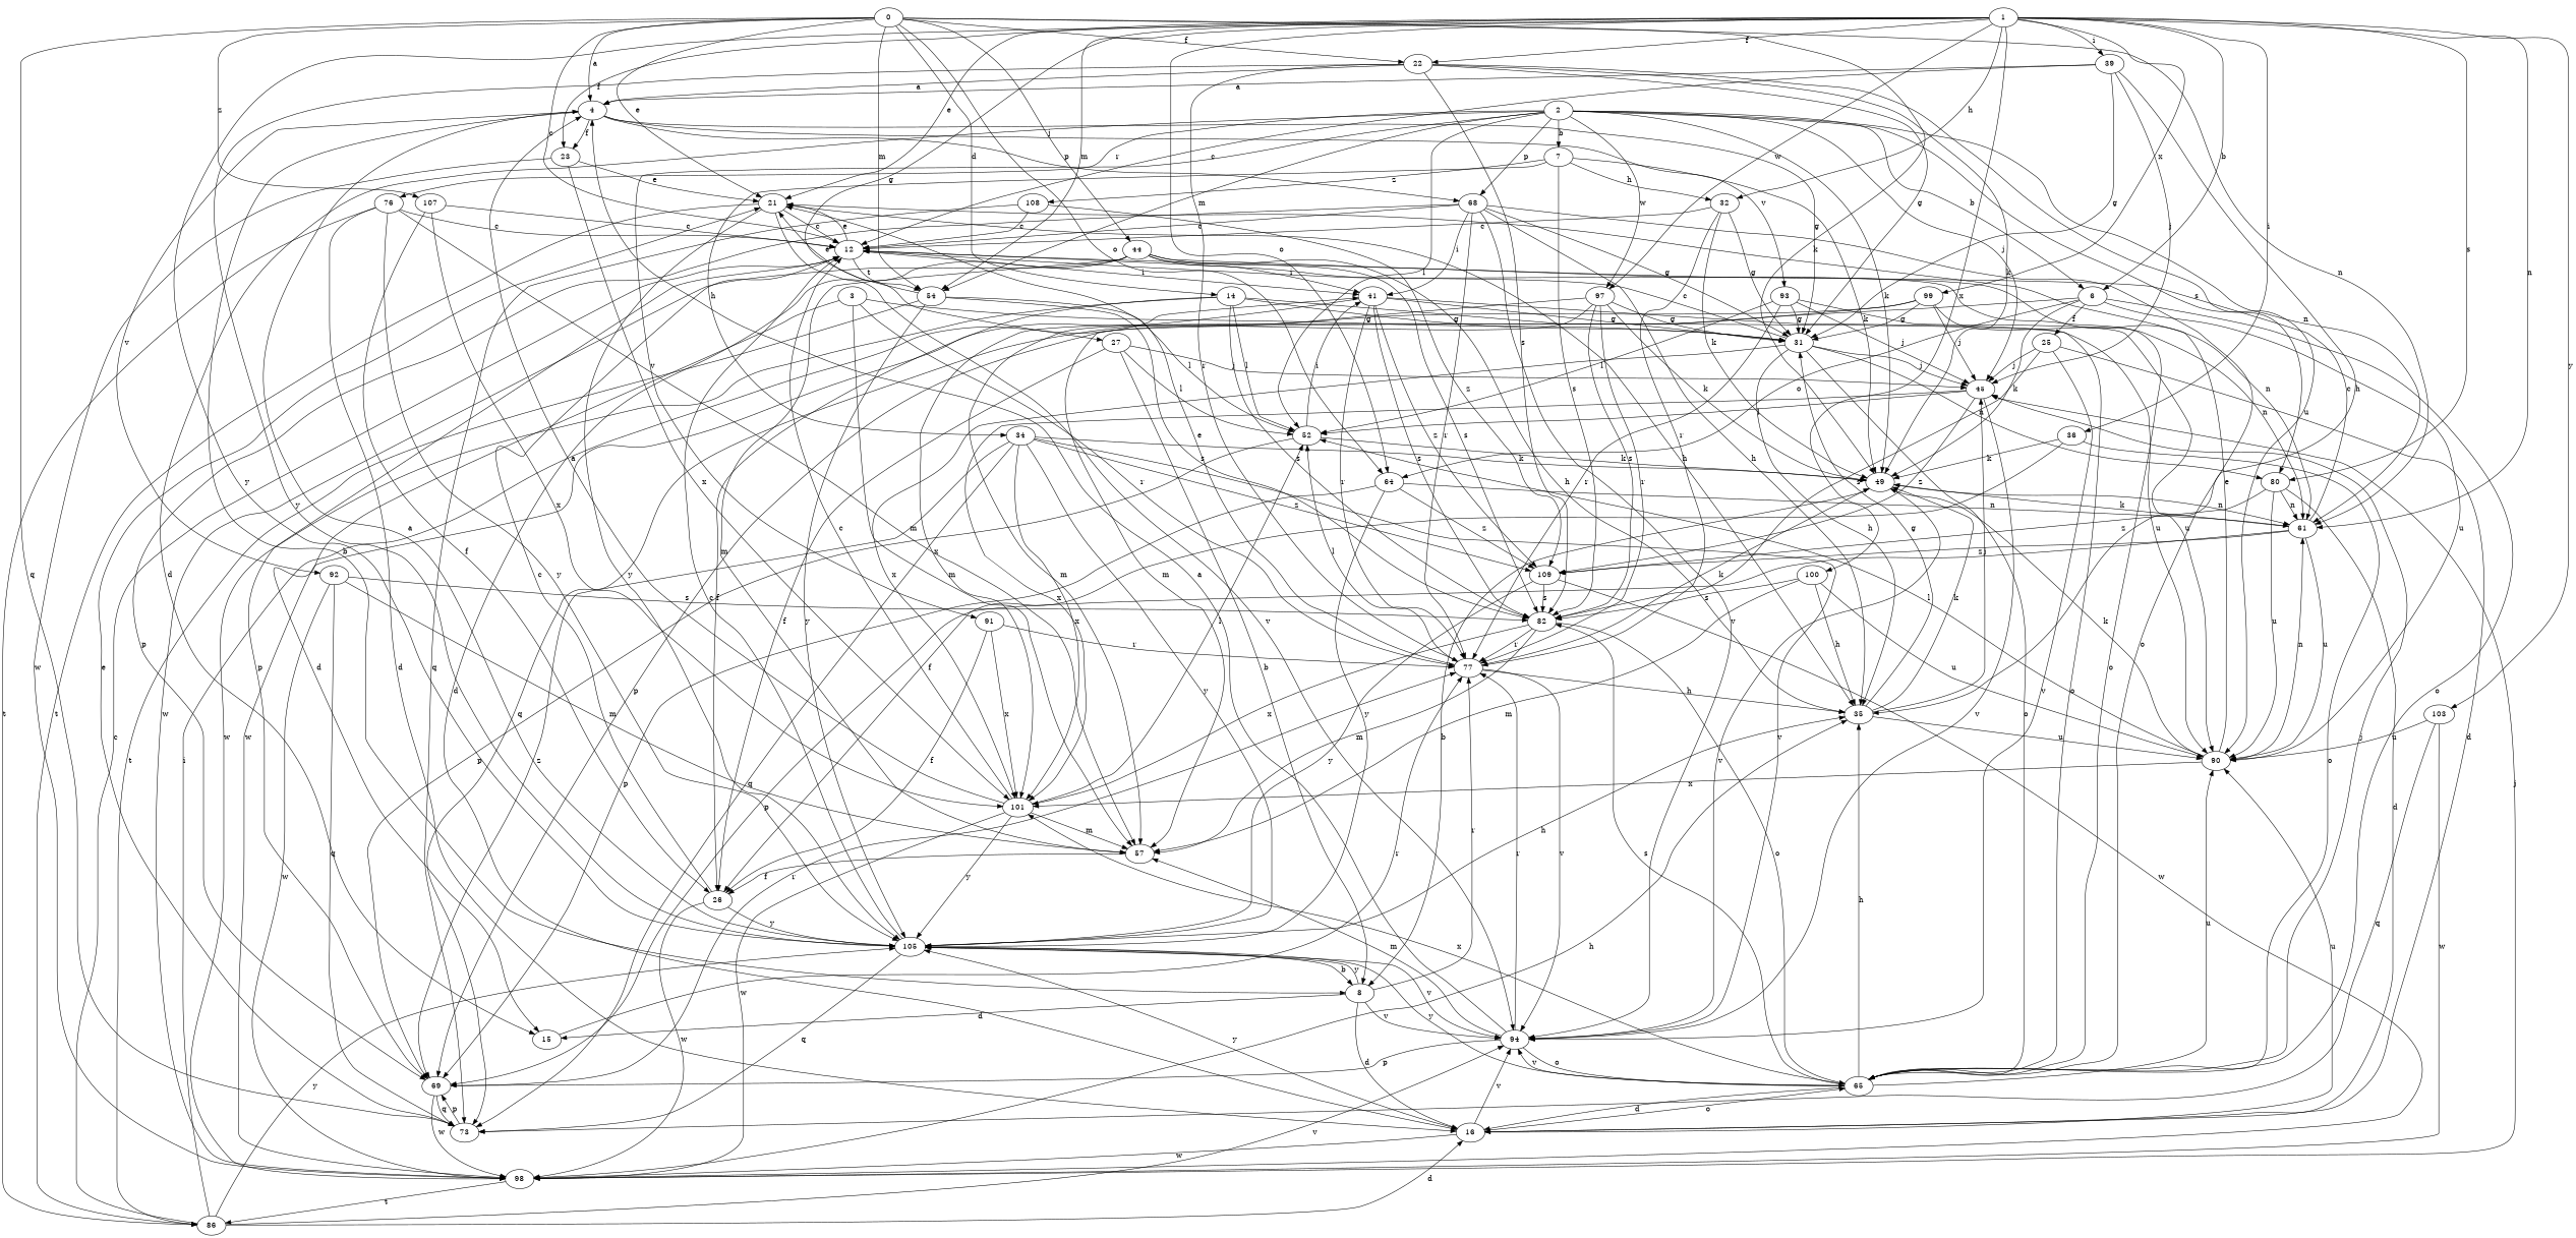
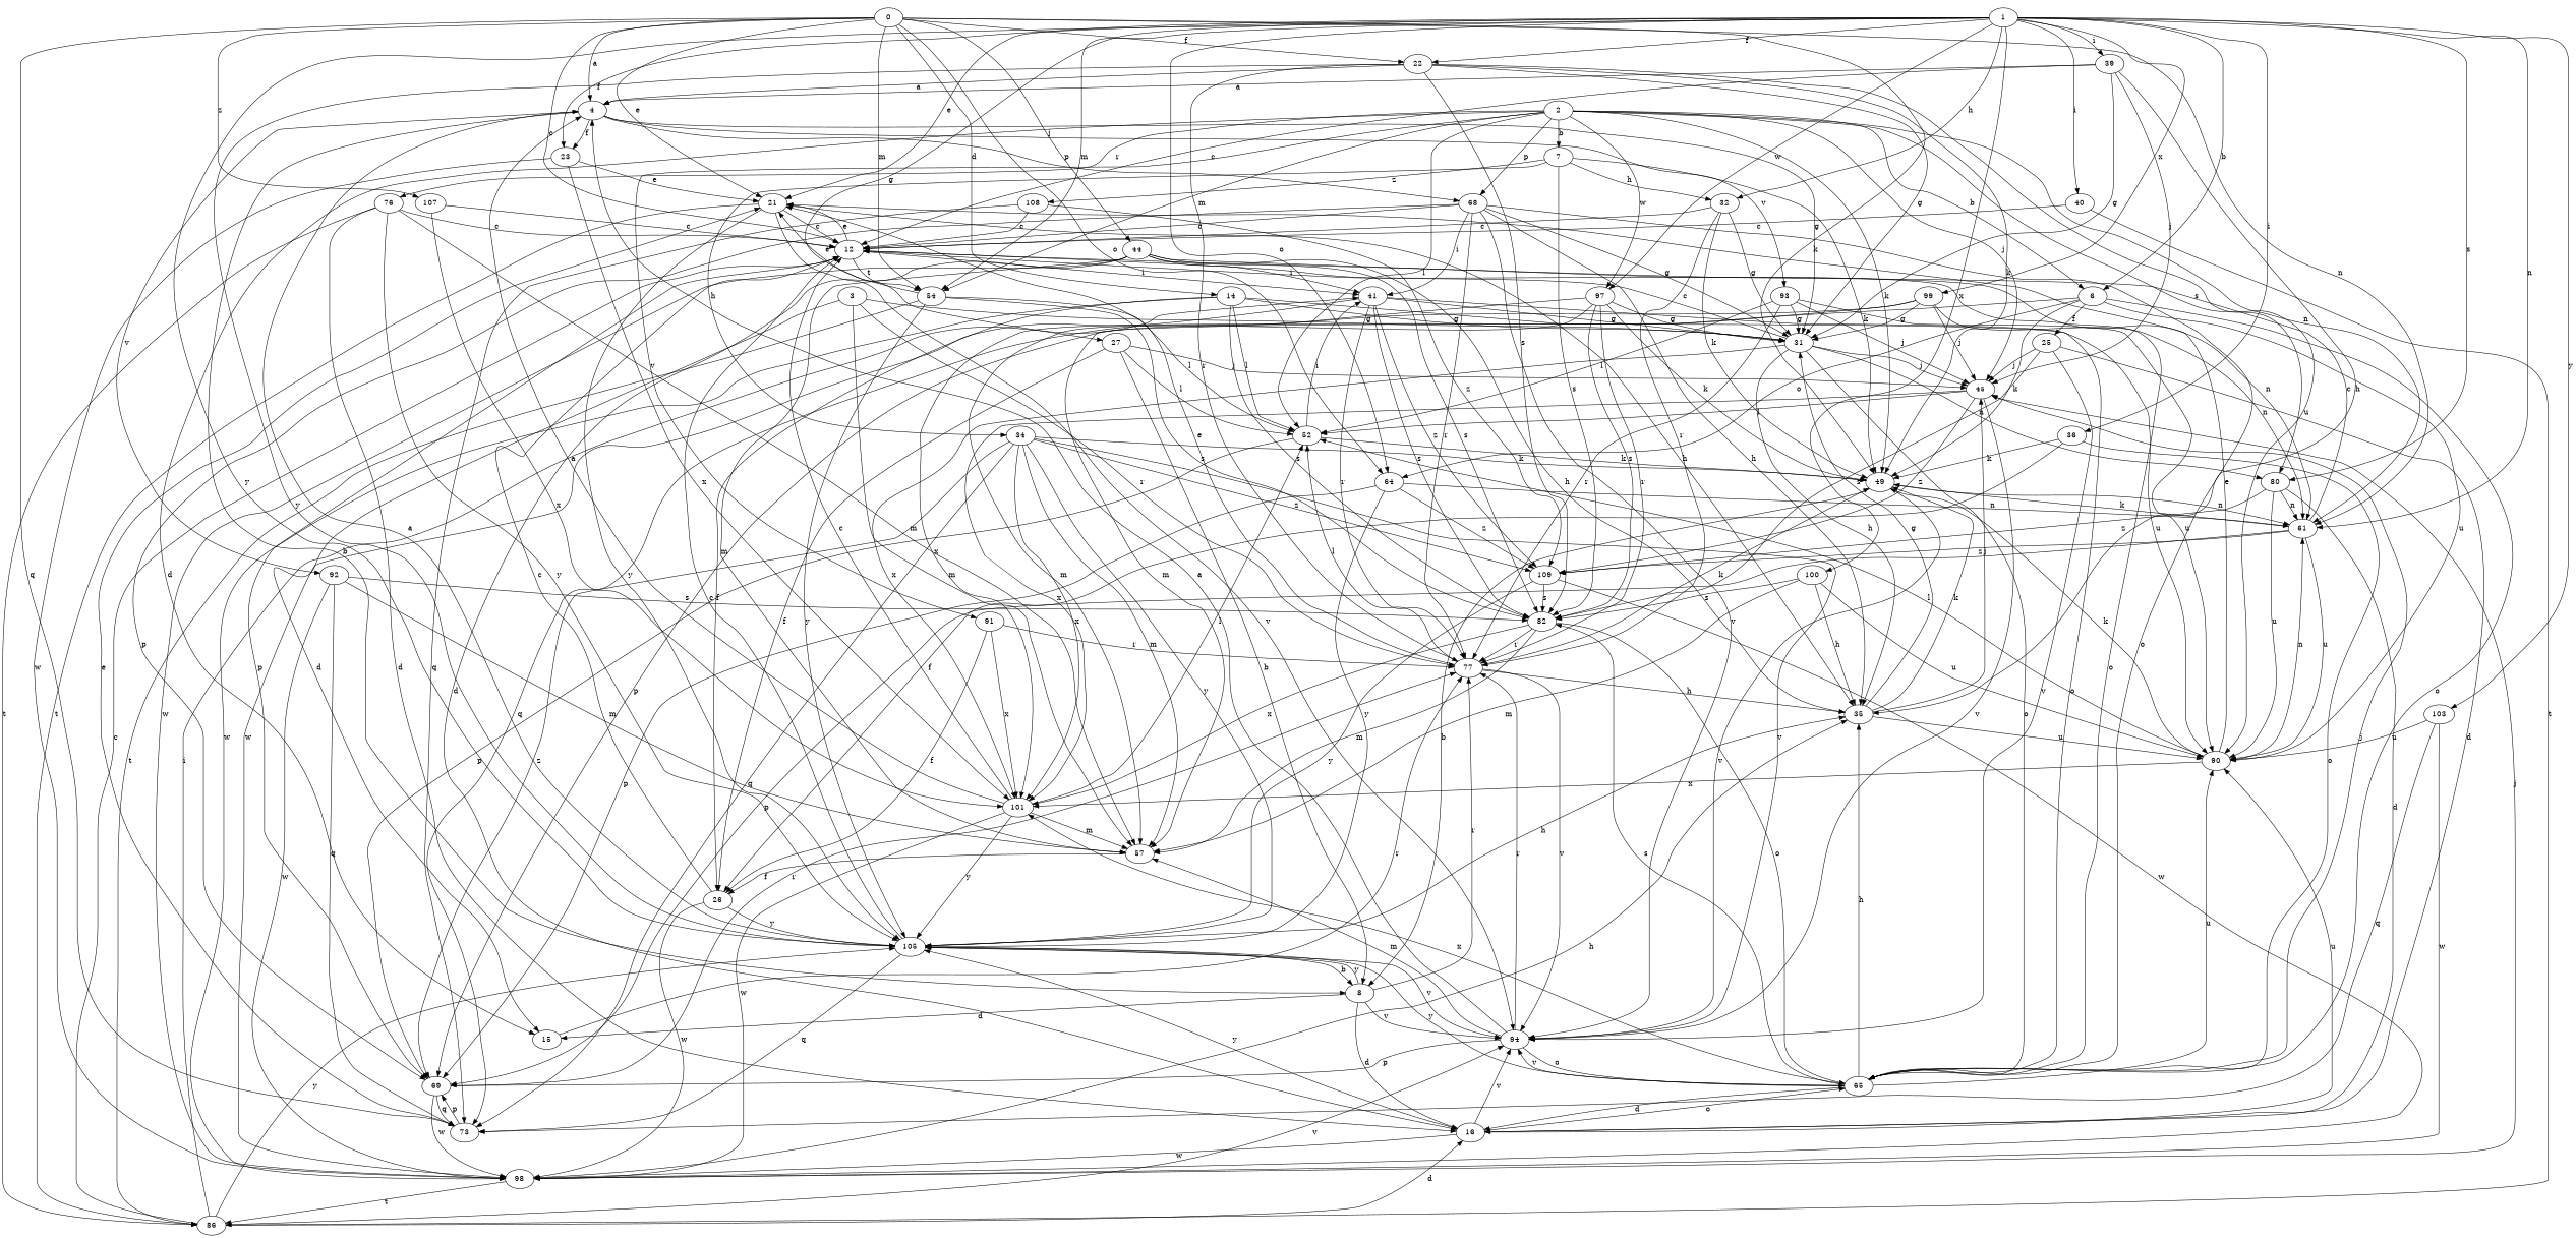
  strict digraph {
    0
    4
    12
    14
    21
    22
    44
    49
    54
    61
    64
    73
    107
    23
    68
    31
    8
    92
    93
    69
    41
    52
    90
    82
    26
    98
    105
    94
    86
    35
    77
    57
    65
    16
    109
    101
    1
    6
    27
    32
    36
    39
+   40
    80
    97
    99
    100
    103
    25
    45
    2
    7
    15
    76
    91
    34
    108
    3
    0 -> 4 [label=a]
    0 -> 12 [label=c]
    0 -> 14 [label=d]
    0 -> 21 [label=e]
    0 -> 22 [label=f]
    0 -> 44 [label=j]
    0 -> 49 [label=k]
    0 -> 54 [label=m]
    0 -> 61 [label=n]
    0 -> 64 [label=o]
    0 -> 73 [label=q]
    0 -> 107 [label=z]
    4 -> 23 [label=f]
    4 -> 68 [label=p]
    4 -> 31 [label=g]
    4 -> 8 [label=b]
    4 -> 92 [label=v]
    4 -> 93 [label=v]
    12 -> 21 [label=e]
    12 -> 54 [label=t]
    12 -> 61 [label=n]
    12 -> 69 [label=p]
    12 -> 41 [label=i]
    14 -> 31 [label=g]
    14 -> 52 [label=l]
    14 -> 90 [label=u]
    14 -> 82 [label=s]
    14 -> 26 [label=f]
    14 -> 98 [label=w]
    21 -> 12 [label=c]
    21 -> 105 [label=y]
    21 -> 94 [label=v]
    21 -> 86 [label=t]
    21 -> 35 [label=h]
    22 -> 4 [label=a]
    22 -> 49 [label=k]
    22 -> 31 [label=g]
    22 -> 90 [label=u]
    22 -> 82 [label=s]
    22 -> 105 [label=y]
    22 -> 77 [label=r]
    44 -> 41 [label=i]
    44 -> 82 [label=s]
    44 -> 98 [label=w]
    44 -> 35 [label=h]
    44 -> 57 [label=m]
    44 -> 65 [label=o]
    44 -> 16 [label=d]
    49 -> 61 [label=n]
    49 -> 8 [label=b]
    49 -> 94 [label=v]
    54 -> 21 [label=e]
    54 -> 52 [label=l]
    54 -> 82 [label=s]
    54 -> 105 [label=y]
    54 -> 86 [label=t]
    61 -> 12 [label=c]
    61 -> 49 [label=k]
    61 -> 69 [label=p]
    61 -> 90 [label=u]
    61 -> 109 [label=z]
    64 -> 61 [label=n]
    64 -> 69 [label=p]
    64 -> 105 [label=y]
    64 -> 109 [label=z]
    73 -> 21 [label=e]
    73 -> 69 [label=p]
    107 -> 12 [label=c]
-   107 -> 26 [label=f]
    107 -> 101 [label=x]
    23 -> 21 [label=e]
    23 -> 98 [label=w]
    23 -> 101 [label=x]
    68 -> 12 [label=c]
    68 -> 31 [label=g]
    68 -> 69 [label=p]
    68 -> 41 [label=i]
    68 -> 94 [label=v]
    68 -> 35 [label=h]
    68 -> 77 [label=r]
    68 -> 65 [label=o]
    31 -> 12 [label=c]
    31 -> 35 [label=h]
    31 -> 65 [label=o]
    31 -> 101 [label=x]
    31 -> 80 [label=n]
    31 -> 45 [label=j]
    8 -> 105 [label=y]
    8 -> 94 [label=v]
    8 -> 77 [label=r]
    8 -> 16 [label=d]
    8 -> 15 [label=d]
    92 -> 73 [label=q]
    92 -> 82 [label=s]
    92 -> 98 [label=w]
    92 -> 57 [label=m]
    93 -> 31 [label=g]
    93 -> 52 [label=l]
    93 -> 90 [label=u]
    93 -> 77 [label=r]
    93 -> 45 [label=j]
    69 -> 73 [label=q]
    69 -> 98 [label=w]
    69 -> 77 [label=r]
    41 -> 31 [label=g]
    41 -> 82 [label=s]
    41 -> 98 [label=w]
    41 -> 77 [label=r]
    41 -> 65 [label=o]
    41 -> 109 [label=z]
    52 -> 49 [label=k]
    52 -> 69 [label=p]
    52 -> 41 [label=i]
    90 -> 21 [label=e]
    90 -> 49 [label=k]
    90 -> 61 [label=n]
    90 -> 52 [label=l]
    90 -> 101 [label=x]
    82 -> 77 [label=r]
    82 -> 57 [label=m]
    82 -> 65 [label=o]
    82 -> 101 [label=x]
    26 -> 12 [label=c]
    26 -> 98 [label=w]
    26 -> 105 [label=y]
    98 -> 86 [label=t]
    98 -> 35 [label=h]
    98 -> 45 [label=j]
    105 -> 4 [label=a]
    105 -> 12 [label=c]
    105 -> 73 [label=q]
    105 -> 8 [label=b]
    105 -> 94 [label=v]
    105 -> 35 [label=h]
    94 -> 4 [label=a]
    94 -> 69 [label=p]
    94 -> 77 [label=r]
    94 -> 57 [label=m]
    94 -> 65 [label=o]
    86 -> 12 [label=c]
    86 -> 41 [label=i]
    86 -> 105 [label=y]
    86 -> 94 [label=v]
    86 -> 16 [label=d]
    35 -> 49 [label=k]
    35 -> 31 [label=g]
    35 -> 90 [label=u]
    35 -> 45 [label=j]
    77 -> 21 [label=e]
    77 -> 49 [label=k]
    77 -> 52 [label=l]
    77 -> 94 [label=v]
    77 -> 35 [label=h]
    57 -> 26 [label=f]
    65 -> 90 [label=u]
    65 -> 82 [label=s]
    65 -> 105 [label=y]
    65 -> 94 [label=v]
    65 -> 35 [label=h]
    65 -> 16 [label=d]
    65 -> 101 [label=x]
    65 -> 45 [label=j]
    16 -> 90 [label=u]
    16 -> 98 [label=w]
    16 -> 105 [label=y]
    16 -> 94 [label=v]
    16 -> 65 [label=o]
    109 -> 82 [label=s]
    109 -> 98 [label=w]
    109 -> 105 [label=y]
    101 -> 4 [label=a]
    101 -> 12 [label=c]
    101 -> 52 [label=l]
    101 -> 98 [label=w]
    101 -> 105 [label=y]
    101 -> 57 [label=m]
    1 -> 21 [label=e]
    1 -> 22 [label=f]
    1 -> 54 [label=m]
    1 -> 61 [label=n]
    1 -> 64 [label=o]
    1 -> 23 [label=f]
    1 -> 105 [label=y]
    1 -> 6 [label=b]
    1 -> 27 [label=g]
    1 -> 32 [label=h]
    1 -> 36 [label=i]
    1 -> 39 [label=i]
+   1 -> 40 [label=i]
    1 -> 80 [label=s]
    1 -> 97 [label=w]
    1 -> 99 [label=x]
    1 -> 100 [label=x]
    1 -> 103 [label=y]
    6 -> 49 [label=k]
    6 -> 64 [label=o]
    6 -> 69 [label=p]
    6 -> 90 [label=u]
    6 -> 65 [label=o]
    6 -> 25 [label=f]
    27 -> 8 [label=b]
    27 -> 52 [label=l]
    27 -> 26 [label=f]
    27 -> 45 [label=j]
    32 -> 12 [label=c]
    32 -> 49 [label=k]
    32 -> 31 [label=g]
    32 -> 77 [label=r]
    36 -> 49 [label=k]
    36 -> 26 [label=f]
    36 -> 65 [label=o]
    39 -> 4 [label=a]
    39 -> 12 [label=c]
    39 -> 31 [label=g]
    39 -> 35 [label=h]
    39 -> 45 [label=j]
+   40 -> 12 [label=c]
+   40 -> 86 [label=t]
    80 -> 61 [label=n]
    80 -> 90 [label=u]
    80 -> 16 [label=d]
    80 -> 109 [label=z]
    97 -> 49 [label=k]
    97 -> 31 [label=g]
    97 -> 82 [label=s]
    97 -> 77 [label=r]
    97 -> 57 [label=m]
    97 -> 101 [label=x]
    99 -> 61 [label=n]
    99 -> 73 [label=q]
    99 -> 31 [label=g]
    99 -> 57 [label=m]
    99 -> 45 [label=j]
    100 -> 90 [label=u]
    100 -> 82 [label=s]
    100 -> 35 [label=h]
    100 -> 57 [label=m]
    103 -> 73 [label=q]
    103 -> 90 [label=u]
    103 -> 98 [label=w]
    25 -> 82 [label=s]
    25 -> 94 [label=v]
    25 -> 16 [label=d]
    25 -> 45 [label=j]
    45 -> 52 [label=l]
    45 -> 94 [label=v]
    45 -> 109 [label=z]
    45 -> 101 [label=x]
    2 -> 49 [label=k]
    2 -> 54 [label=m]
    2 -> 61 [label=n]
    2 -> 68 [label=p]
    2 -> 52 [label=l]
    2 -> 6 [label=b]
    2 -> 80 [label=s]
    2 -> 97 [label=w]
    2 -> 45 [label=j]
    2 -> 7 [label=b]
    2 -> 15 [label=d]
    2 -> 76 [label=r]
    2 -> 91 [label=v]
    7 -> 49 [label=k]
    7 -> 82 [label=s]
    7 -> 32 [label=h]
    7 -> 34 [label=h]
    7 -> 108 [label=z]
    15 -> 77 [label=r]
    76 -> 12 [label=c]
    76 -> 105 [label=y]
    76 -> 86 [label=t]
    76 -> 57 [label=m]
    76 -> 16 [label=d]
    91 -> 26 [label=f]
    91 -> 77 [label=r]
    91 -> 101 [label=x]
    34 -> 49 [label=k]
    34 -> 73 [label=q]
    34 -> 69 [label=z]
    34 -> 105 [label=y]
    34 -> 94 [label=v]
+   34 -> 57 [label=m]
    34 -> 109 [label=z]
    34 -> 101 [label=x]
    108 -> 12 [label=c]
    108 -> 73 [label=q]
    108 -> 109 [label=z]
    3 -> 31 [label=g]
    3 -> 77 [label=r]
    3 -> 57 [label=m]
    3 -> 15 [label=d]
  }
